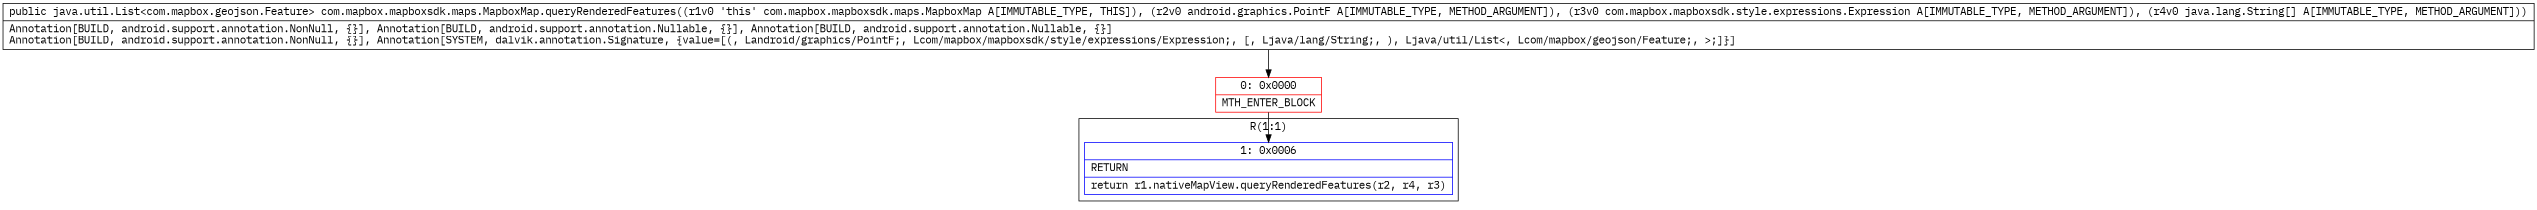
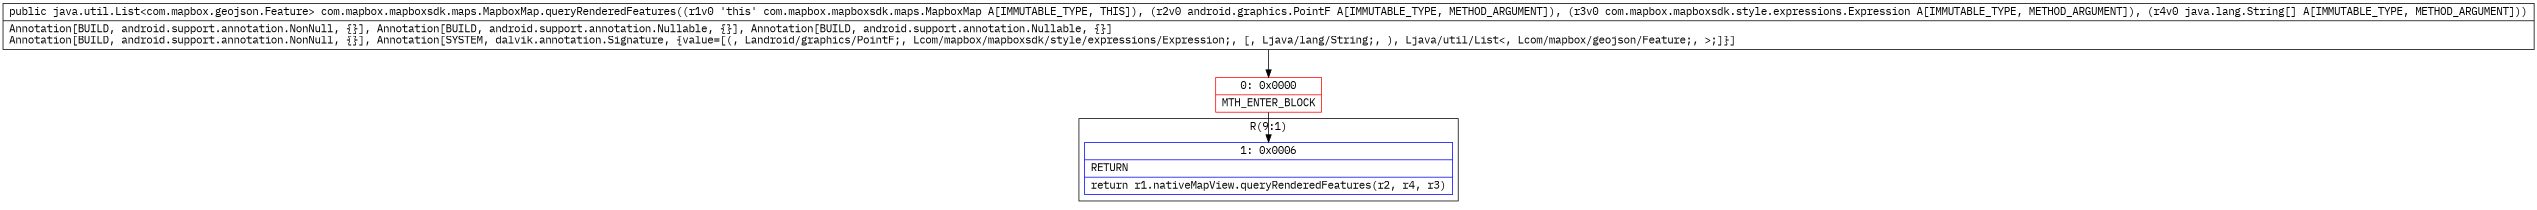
  digraph {
    fontname="IBM Plex Mono"
    node [shape=record fontname="IBM Plex Mono"]
    edge [fontname="IBM Plex Mono"]
    n1 [color=blue label="{1\:\ 0x0006|RETURN\l|return r1.nativeMapView.queryRenderedFeatures(r2, r4, r3)\l}"]
    n2 [color=red label="{0\:\ 0x0000|MTH_ENTER_BLOCK\l}"]
    n3 [label="{public java.util.List\<com.mapbox.geojson.Feature\> com.mapbox.mapboxsdk.maps.MapboxMap.queryRenderedFeatures((r1v0 'this' com.mapbox.mapboxsdk.maps.MapboxMap A[IMMUTABLE_TYPE, THIS]), (r2v0 android.graphics.PointF A[IMMUTABLE_TYPE, METHOD_ARGUMENT]), (r3v0 com.mapbox.mapboxsdk.style.expressions.Expression A[IMMUTABLE_TYPE, METHOD_ARGUMENT]), (r4v0 java.lang.String[] A[IMMUTABLE_TYPE, METHOD_ARGUMENT]))  | Annotation[BUILD, android.support.annotation.NonNull, \{\}], Annotation[BUILD, android.support.annotation.Nullable, \{\}], Annotation[BUILD, android.support.annotation.Nullable, \{\}]\lAnnotation[BUILD, android.support.annotation.NonNull, \{\}], Annotation[SYSTEM, dalvik.annotation.Signature, \{value=[(, Landroid\/graphics\/PointF;, Lcom\/mapbox\/mapboxsdk\/style\/expressions\/Expression;, [, Ljava\/lang\/String;, ), Ljava\/util\/List\<, Lcom\/mapbox\/geojson\/Feature;, \>;]\}]\l}"]
    subgraph cluster_1 {
-     label="R(1:1)"
+     label="R(9:1)"
      n1
    }
    n2 -> n1
    n3 -> n2
  }
